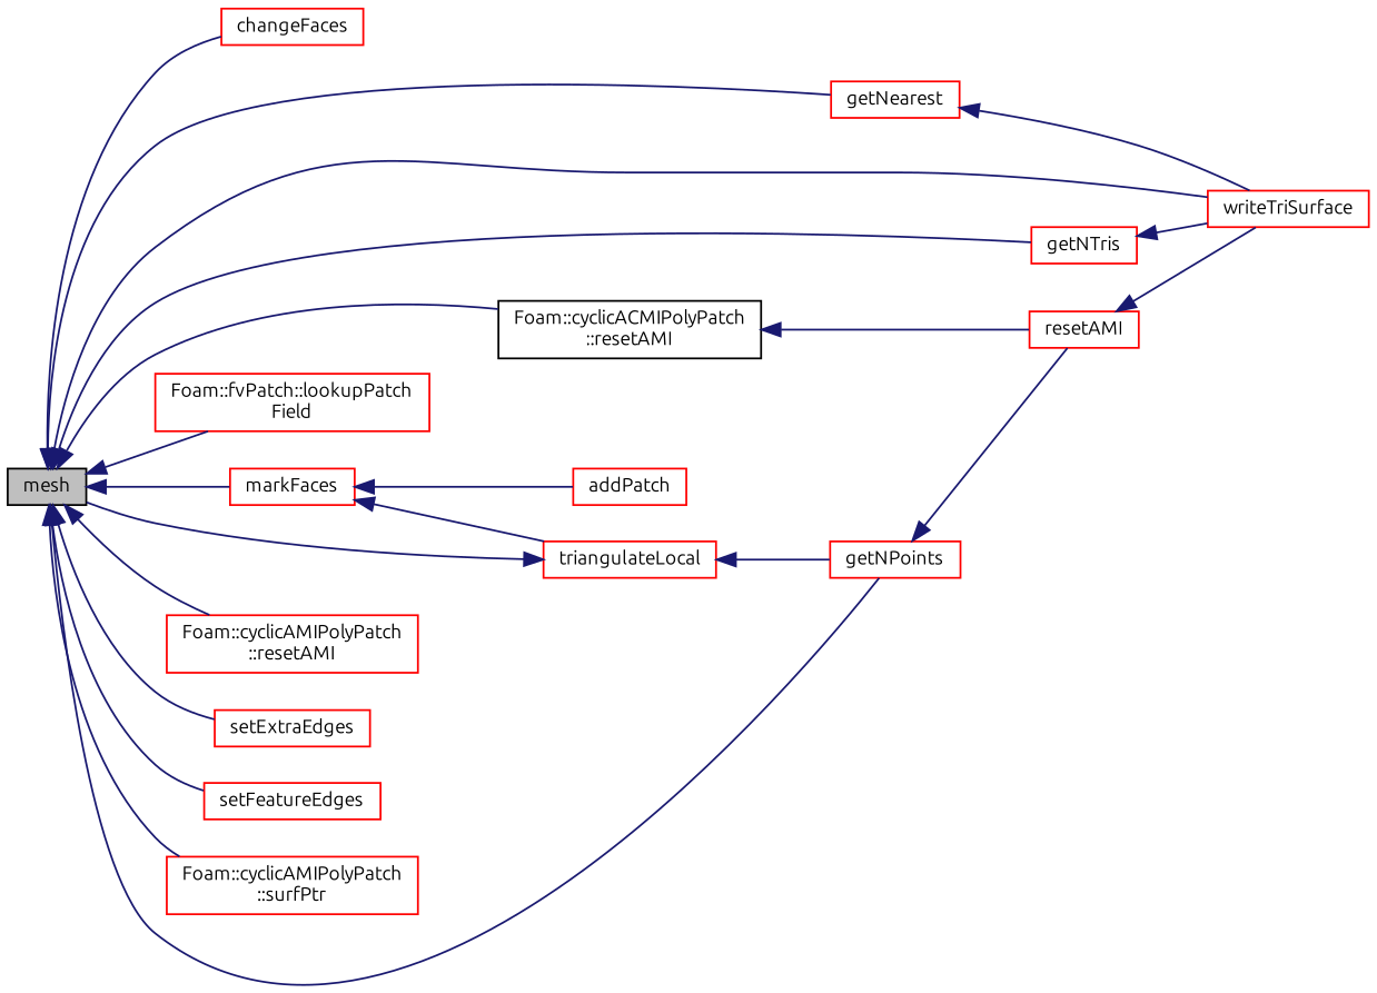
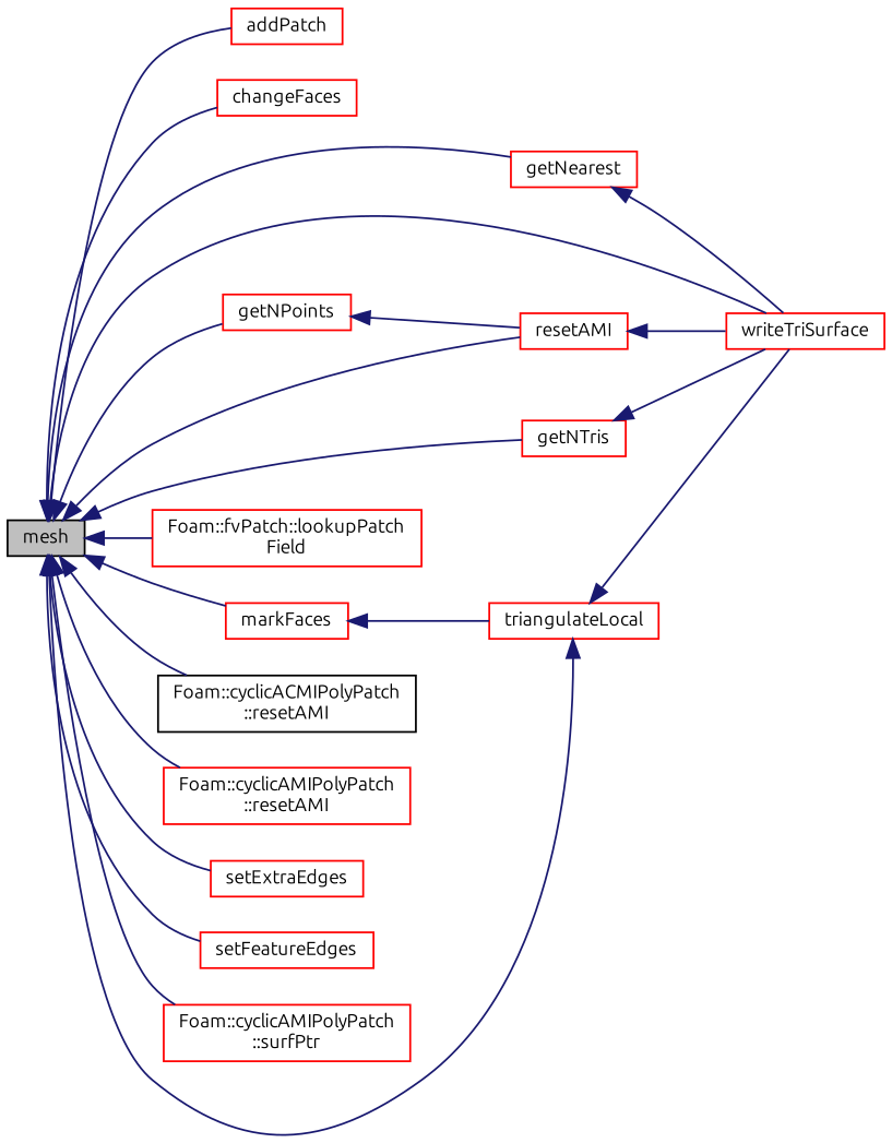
  digraph {
    fontname=Ubuntu
    rankdir=LR
    node [color=red fontname=Ubuntu fontsize=10 shape=record]
    edge [color=midnightblue dir=back fontname=Ubuntu fontsize=10 labelfontname=Helvetica labelfontsize=10 style=solid]
    n1 [color=black fillcolor=grey75 fontcolor=black height=0.2 label=mesh style=filled width=0.4]
    n2 [height=0.2 label=addPatch width=0.4]
    n3 [height=0.2 label=changeFaces width=0.4]
    n4 [height=0.2 label=getNearest width=0.4]
    n5 [height=0.2 label=writeTriSurface width=0.4]
    n6 [height=0.2 label=getNPoints width=0.4]
    n7 [height=0.2 label=resetAMI width=0.4]
    n8 [height=0.2 label=getNTris width=0.4]
    n9 [height=0.2 label="Foam::fvPatch::lookupPatch\lField" width=0.4]
    n10 [height=0.2 label=markFaces width=0.4]
    n11 [color=black height=0.2 label="Foam::cyclicACMIPolyPatch\l::resetAMI" width=0.4]
    n12 [height=0.2 label="Foam::cyclicAMIPolyPatch\l::resetAMI" width=0.4]
    n13 [height=0.2 label=setExtraEdges width=0.4]
    n14 [height=0.2 label=setFeatureEdges width=0.4]
    n15 [height=0.2 label="Foam::cyclicAMIPolyPatch\l::surfPtr" width=0.4]
    n16 [height=0.2 label=triangulateLocal width=0.4]
-   n10 -> n2
+   n1 -> n2
    n1 -> n3
    n1 -> n4
    n1 -> n5
    n1 -> n6
-   n11 -> n7
+   n1 -> n7
    n1 -> n8
    n1 -> n9
    n1 -> n10
    n1 -> n11
    n1 -> n12
    n1 -> n13
    n1 -> n14
    n1 -> n15
    n4 -> n5
    n6 -> n7
    n7 -> n5
    n8 -> n5
    n10 -> n16
    n16 -> n1
-   n16 -> n6
+   n16 -> n5
  }
